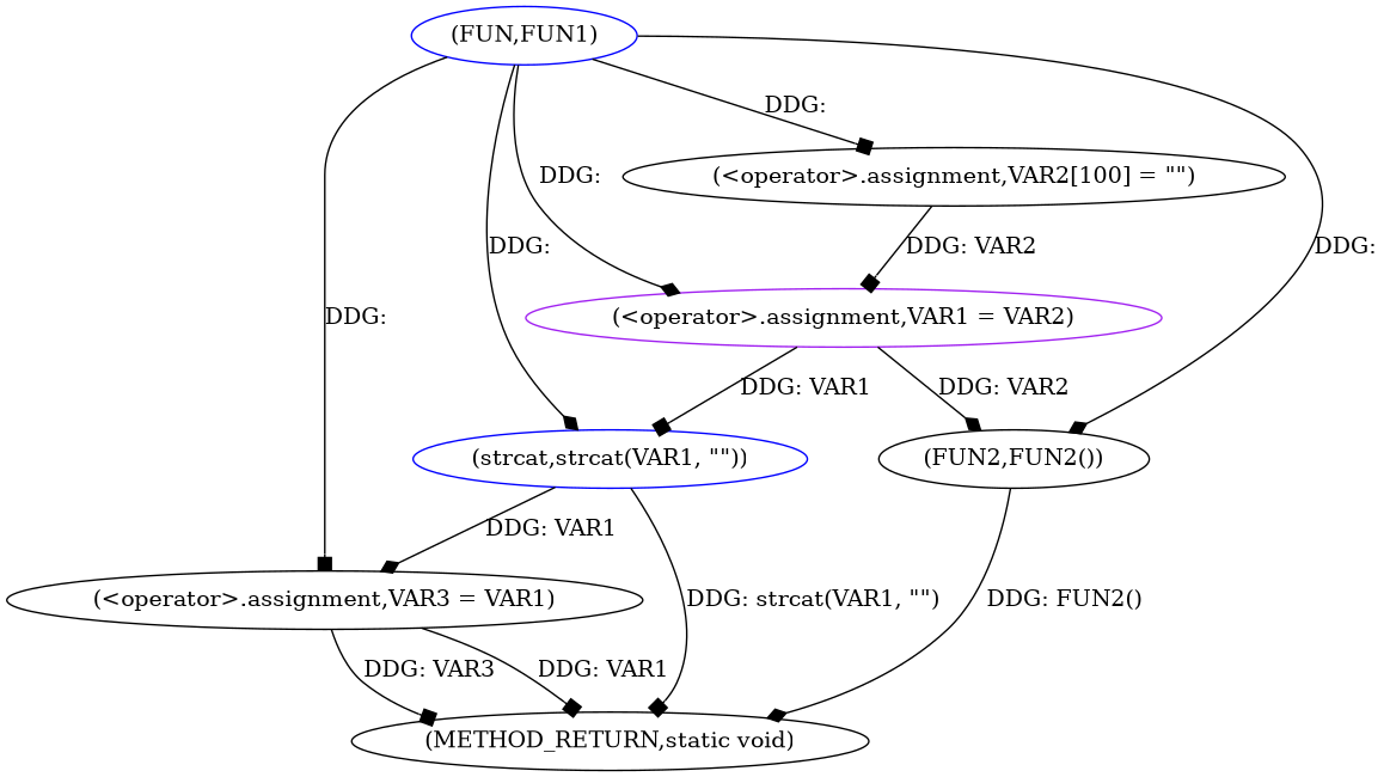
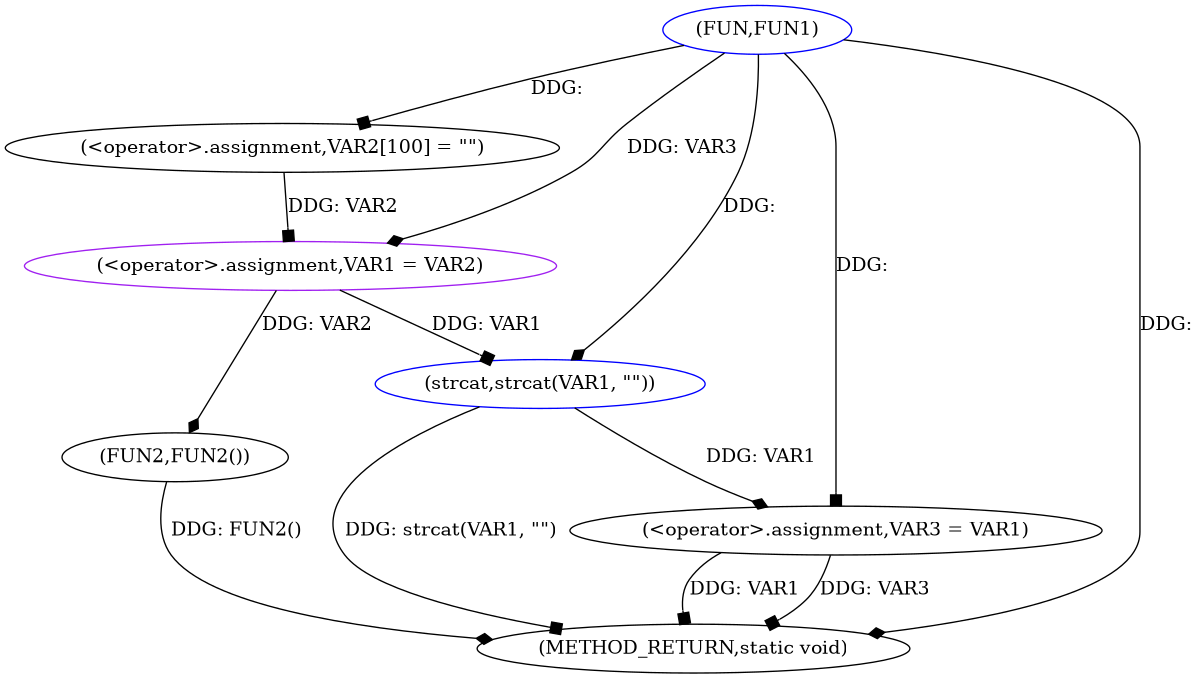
  digraph {
    node [color=black]
    edge [arrowhead=box]
    n1 [color=blue label="(FUN,FUN1)"]
    n2 [label="(<operator>.assignment,VAR2[100] = \"\")"]
    n3 [color=purple label="(<operator>.assignment,VAR1 = VAR2)"]
    n4 [color=blue label="(strcat,strcat(VAR1, \"\"))"]
    n5 [label="(<operator>.assignment,VAR3 = VAR1)"]
    n6 [label="(FUN2,FUN2())"]
    n7 [label="(METHOD_RETURN,static void)"]
    n1 -> n2 [label="DDG: "]
-   n1 -> n3 [arrowhead=diamond label="DDG: "]
+   n1 -> n3 [arrowhead=diamond label="DDG: VAR3"]
    n1 -> n4 [arrowhead=diamond label="DDG: "]
    n1 -> n5 [label="DDG: "]
-   n1 -> n6 [arrowhead=diamond label="DDG: "]
+   n1 -> n7 [arrowhead=diamond label="DDG: "]
    n2 -> n3 [label="DDG: VAR2"]
    n3 -> n4 [label="DDG: VAR1"]
    n3 -> n6 [arrowhead=diamond label="DDG: VAR2"]
    n4 -> n5 [arrowhead=diamond label="DDG: VAR1"]
    n4 -> n7 [label="DDG: strcat(VAR1, \"\")"]
    n5 -> n7 [label="DDG: VAR3"]
    n5 -> n7 [label="DDG: VAR1"]
    n6 -> n7 [arrowhead=diamond label="DDG: FUN2()"]
  }
